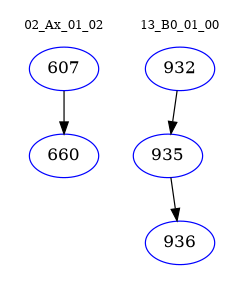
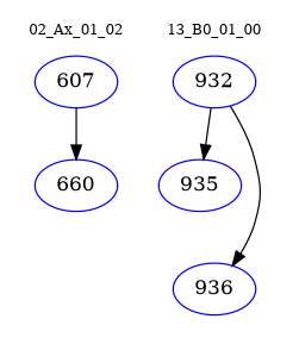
  digraph {
    node [color=blue]
    edge [color=black]
    n1 [label=607]
    n2 [label=660]
    n3 [label=932]
    n4 [label=935]
    n5 [label=936]
    subgraph cluster_1 {
      color=white
      fontsize=10
      label="02_Ax_01_02"
      n1
      n2
    }
    subgraph cluster_2 {
      color=white
      fontsize=10
      label="13_B0_01_00"
      n3
      n4
      n5
    }
    n1 -> n2
    n3 -> n4
-   n4 -> n5
+   n3 -> n5
  }
